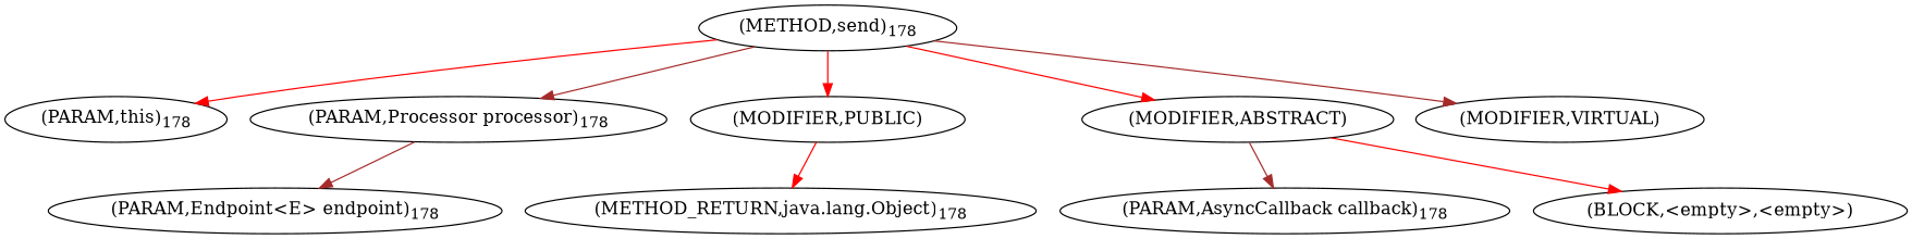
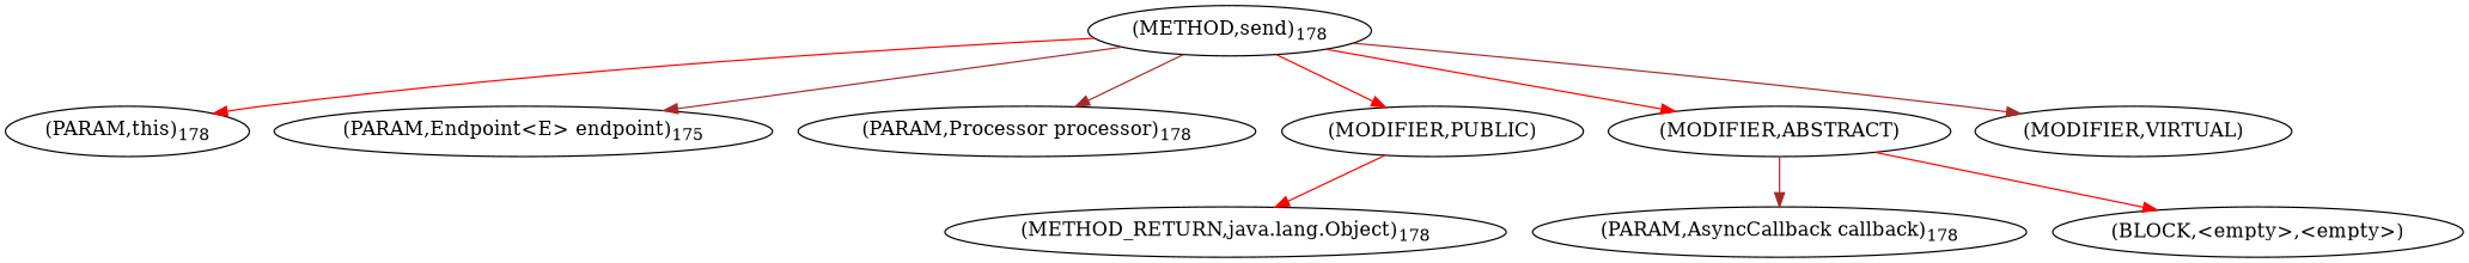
  digraph {
    edge [color=red]
    n1 [label=<(METHOD,send)<SUB>178</SUB>>]
    n2 [label=<(PARAM,this)<SUB>178</SUB>>]
-   n3 [label=<(PARAM,Endpoint&lt;E&gt; endpoint)<SUB>178</SUB>>]
+   n3 [label=<(PARAM,Endpoint&lt;E&gt; endpoint)<SUB>175</SUB>>]
    n4 [label=<(PARAM,Processor processor)<SUB>178</SUB>>]
    n5 [label=<(MODIFIER,PUBLIC)>]
    n6 [label=<(MODIFIER,ABSTRACT)>]
    n7 [label=<(MODIFIER,VIRTUAL)>]
    n8 [label=<(PARAM,AsyncCallback callback)<SUB>178</SUB>>]
    n9 [label=<(BLOCK,&lt;empty&gt;,&lt;empty&gt;)>]
    n10 [label=<(METHOD_RETURN,java.lang.Object)<SUB>178</SUB>>]
    n1 -> n2
-   n4 -> n3 [color=brown]
+   n1 -> n3 [color=brown]
    n1 -> n4 [color=brown]
    n1 -> n5
    n1 -> n6
    n1 -> n7 [color=brown]
    n5 -> n10
    n6 -> n8 [color=brown]
    n6 -> n9
  }
